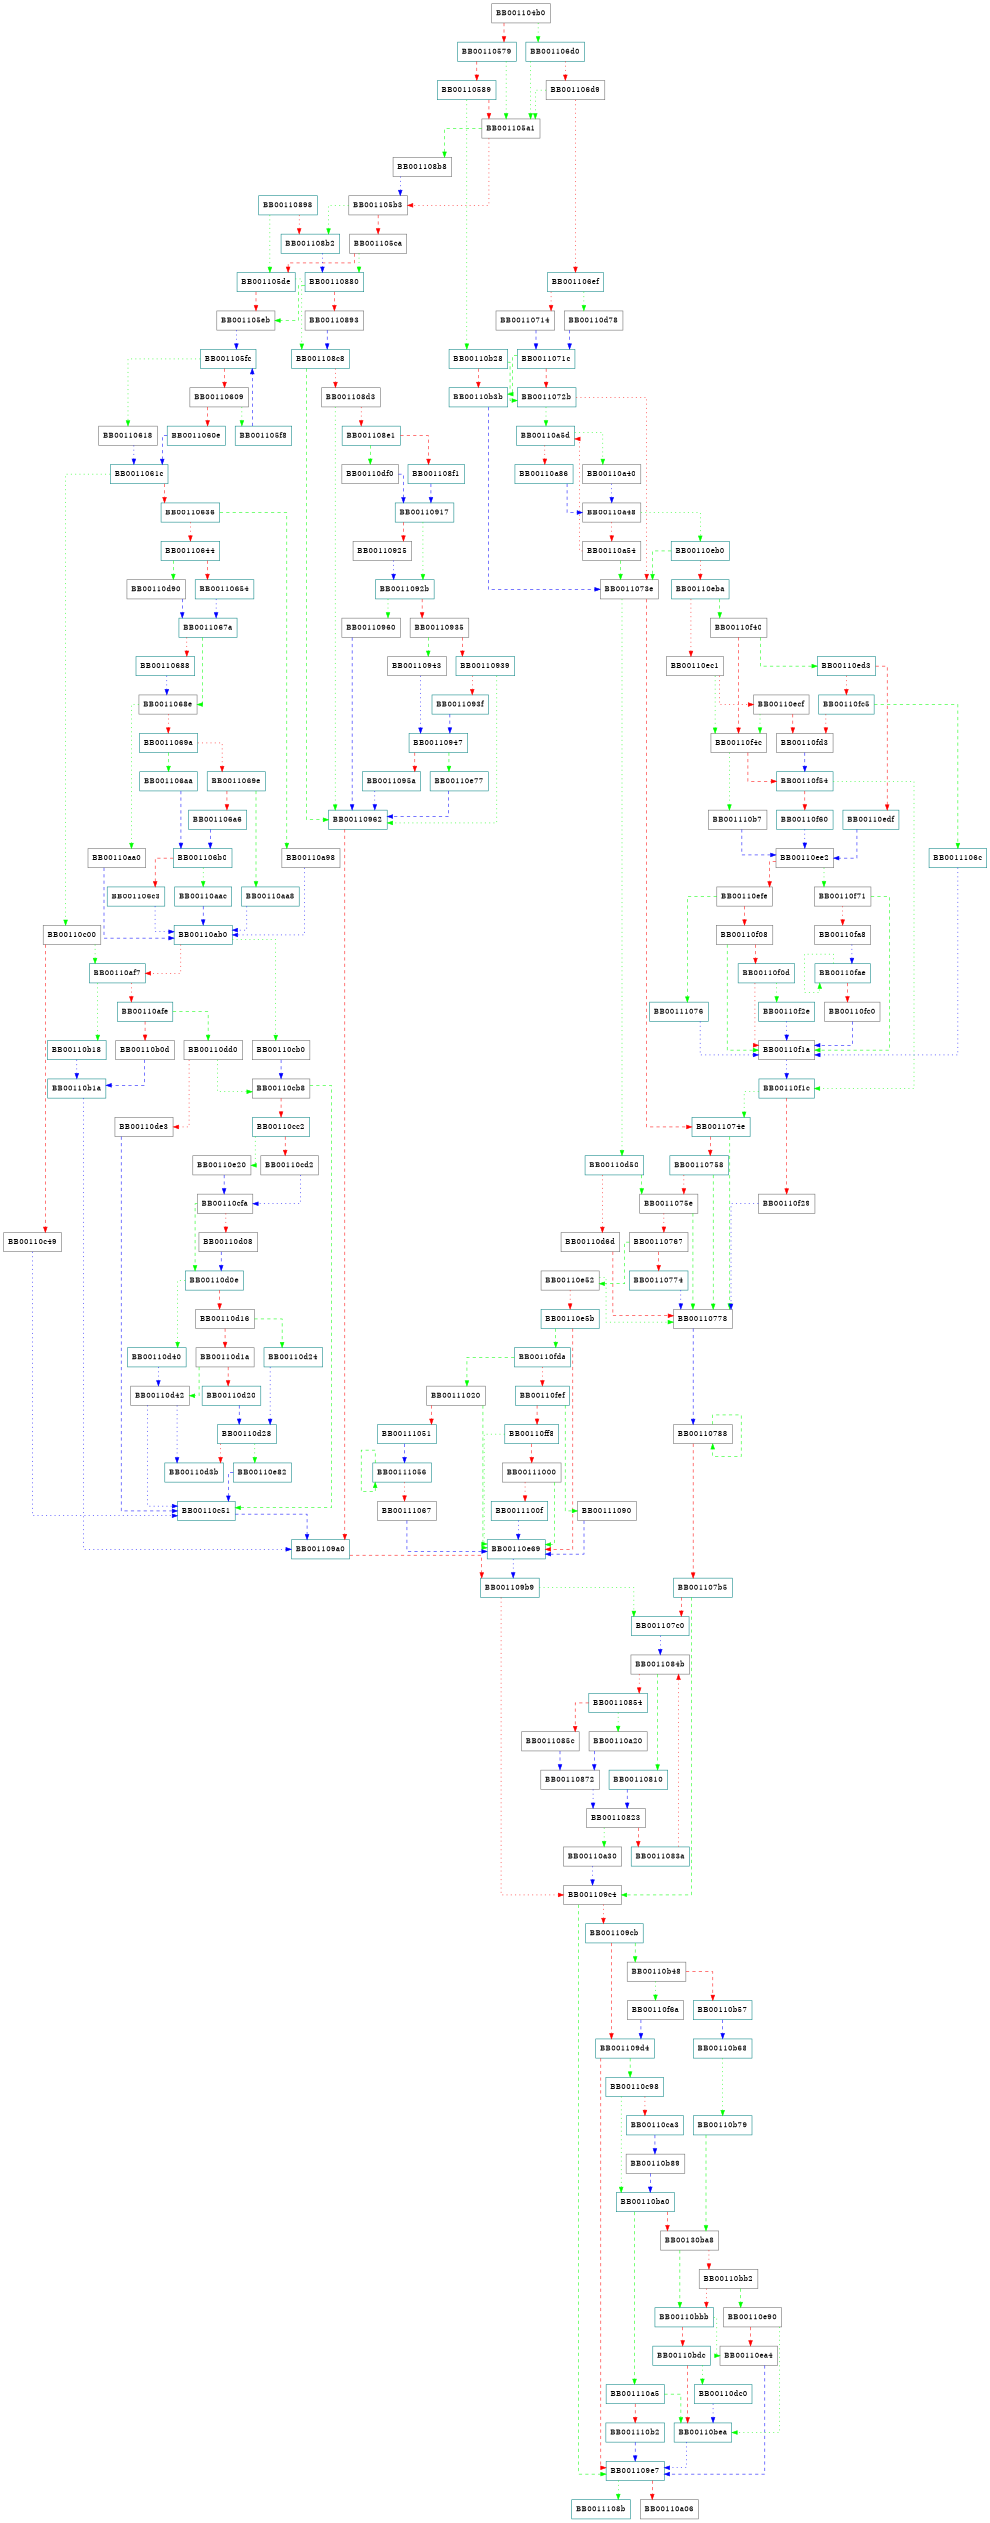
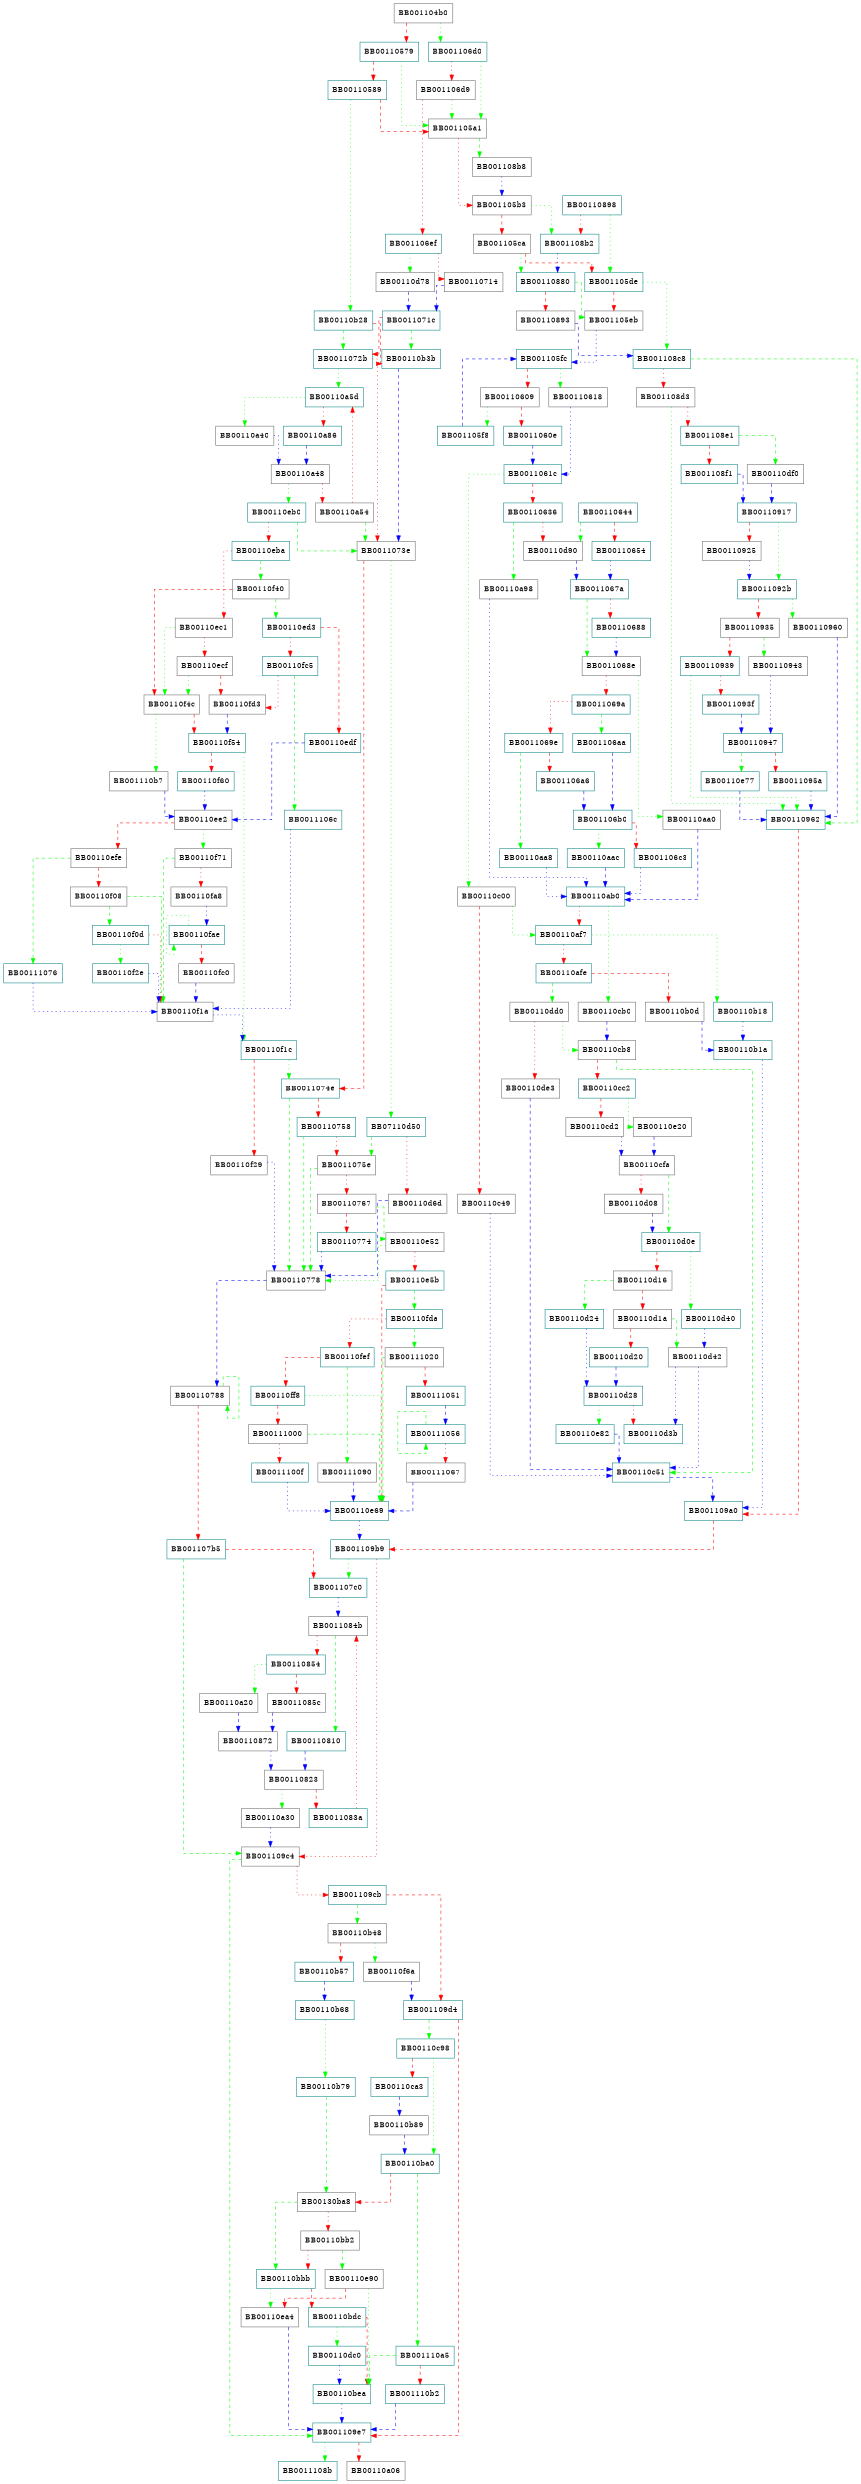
  digraph {
    splines=ortho
    node [color=teal shape=box]
    edge [color=red style=dashed]
    BB001104b0 [color=gray40]
    BB001106d0
    BB00110579
    BB001105a1 [color=gray40]
    BB001106d9 [color=gray40]
    BB00110589
    BB001108b8 [color=gray40]
    BB001105b3 [color=gray40]
    BB001106ef
    BB00110b28
    BB001105ca [color=gray40]
    BB001108b2
    BB00110b3b
    BB0011072b
    BB0011073e [color=gray40]
    BB00110a5d
    BB00110898
    BB001105de
    BB00110880
    BB001105eb [color=gray40]
    BB001108c8
    BB00110893 [color=gray40]
    BB001105fc
    BB00110962
    BB001108d3 [color=gray40]
    BB001109a0
    BB001108e1
    BB00110618 [color=gray40]
    BB00110609 [color=gray40]
    BB0011061c
    BB001105f8
    BB0011060e
    BB00110c00 [color=gray40]
    BB00110636
    BB00110af7
    BB00110c49 [color=gray40]
    BB00110a98 [color=gray40]
    BB00110644
    BB00110b18
    BB00110afe
    BB00110c51
    BB00110ab0
    BB00110d90 [color=gray40]
    BB00110654
    BB00110cb0 [color=gray40]
    BB0011067a
    BB0011068e [color=gray40]
    BB00110688
    BB00110aa0 [color=gray40]
    BB0011069a
    BB001106aa
    BB0011069e
    BB001106b0
    BB00110aa8
    BB001106a6
    BB00110aac
    BB001106c3
    BB00110cb8 [color=gray40]
    BB00110d78 [color=gray40]
    BB00110714 [color=gray40]
    BB0011071c
-   BB00110d50
+   BB00110d50 [label=BB07110d50]
    BB0011074e
    BB00110a40 [color=gray40]
    BB00110a86
    BB00110a48 [color=gray40]
    BB0011075e [color=gray40]
    BB00110d6d [color=gray40]
    BB00110778 [color=gray40]
    BB00110758
    BB00110767 [color=gray40]
    BB00110788 [color=gray40]
    BB001107b5
    BB00110e52 [color=gray40]
    BB00110774
    BB00110e5b
    BB00110fda
    BB00110e69
    BB001109c4 [color=gray40]
    BB001107c0
    BB001109e7
    BB001109cb
    BB0011084b [color=gray40]
    BB0011108b
    BB00110a06 [color=gray40]
    BB00110b48 [color=gray40]
    BB001109d4
    BB00110810
    BB00110854
    BB00110823 [color=gray40]
    BB00110a20 [color=gray40]
    BB0011085c [color=gray40]
    BB00110a30 [color=gray40]
    BB0011083a
    BB00110872 [color=gray40]
    BB001109b9
    BB00110df0 [color=gray40]
    BB001108f1
    BB00110917
    BB0011092b
    BB00110925 [color=gray40]
    BB00110960 [color=gray40]
    BB00110935 [color=gray40]
    BB00110943 [color=gray40]
    BB00110939
    BB00110947
    BB0011093f
    BB00110e77
    BB0011095a
    BB00110f6a [color=gray40]
    BB00110b57
    BB00110c98
    BB00110b68
    BB00110ba0
    BB00110ca3
    n116 [color=gray40 label=BB00130ba8]
    BB001110a5
    BB00110b89 [color=gray40]
    BB00110eb0
    BB00110a54 [color=gray40]
    BB00110eba
    BB00110f40 [color=gray40]
    BB00110ec1 [color=gray40]
    BB00110cc2
    BB00110b1a
    BB00110dd0 [color=gray40]
    BB00110b0d [color=gray40]
    BB00110de3 [color=gray40]
    BB00110b79
    BB00110bbb
    BB00110bb2 [color=gray40]
    BB00110ea4 [color=gray40]
    BB00110bdc
    BB00110e90 [color=gray40]
    BB00110bea
    BB001110b2
    BB00110dc0
    BB00110e20 [color=gray40]
    BB00110cd2 [color=gray40]
    BB00110cfa [color=gray40]
    BB00110d0e
    BB00110d08 [color=gray40]
    BB00110d40
    BB00110d16 [color=gray40]
    BB00110d42 [color=gray40]
    BB00110d24
    BB00110d1a [color=gray40]
    BB00110d3b
    BB00110d28
    BB00110d20
    BB00110e82
    BB00111020 [color=gray40]
    BB00110fef
    BB00111051
    BB00111090 [color=gray40]
    BB00110ff8
    BB00110f4c [color=gray40]
    BB00110ed3
    BB00110ecf [color=gray40]
    BB001110b7 [color=gray40]
    BB00110f54
    BB00110fc5
    BB00110edf
    BB00110fd3 [color=gray40]
    BB00110ee2 [color=gray40]
    BB00110f1c
    BB00110f60
    BB0011106c
    BB00110f1a [color=gray40]
    BB00110f71 [color=gray40]
    BB00110efe [color=gray40]
    BB00110fa8 [color=gray40]
    BB00111076
    BB00110f08 [color=gray40]
    BB00110fae
    BB00110f0d
    BB00110f2e
    BB00110f29 [color=gray40]
    BB00110fc0 [color=gray40]
    BB00111056
    BB00111000 [color=gray40]
    BB0011100f
    BB00111067 [color=gray40]
    BB001104b0 -> BB001106d0 [color=green style=dotted]
    BB001104b0 -> BB00110579
    BB001106d0 -> BB001105a1 [color=green style=dotted]
    BB001106d0 -> BB001106d9 [style=dotted]
    BB00110579 -> BB001105a1 [color=green style=dotted]
    BB00110579 -> BB00110589
    BB001105a1 -> BB001108b8 [color=green]
    BB001105a1 -> BB001105b3 [style=dotted]
    BB001106d9 -> BB001105a1 [color=green style=dotted]
    BB001106d9 -> BB001106ef [style=dotted]
    BB00110589 -> BB001105a1
    BB00110589 -> BB00110b28 [color=green style=dotted]
    BB001108b8 -> BB001105b3 [color=blue style=dotted]
    BB001105b3 -> BB001105ca
    BB001105b3 -> BB001108b2 [color=green style=dotted]
    BB001106ef -> BB00110d78 [color=green style=dotted]
    BB001106ef -> BB00110714 [style=dotted]
    BB00110b28 -> BB00110b3b
    BB00110b28 -> BB0011072b [color=green]
    BB001105ca -> BB001105de
    BB001105ca -> BB00110880 [color=green style=dotted]
    BB001108b2 -> BB00110880 [color=blue style=dotted]
    BB00110b3b -> BB0011073e [color=blue]
    BB0011072b -> BB0011073e [style=dotted]
    BB0011072b -> BB00110a5d [color=green style=dotted]
    BB0011073e -> BB00110d50 [color=green style=dotted]
    BB0011073e -> BB0011074e
    BB00110a5d -> BB00110a40 [color=green style=dotted]
    BB00110a5d -> BB00110a86 [style=dotted]
    BB00110898 -> BB001108b2 [style=dotted]
    BB00110898 -> BB001105de [color=green style=dotted]
    BB001105de -> BB001105eb
    BB001105de -> BB001108c8 [color=green style=dotted]
    BB00110880 -> BB001105eb [color=green]
    BB00110880 -> BB00110893
    BB001105eb -> BB001105fc [color=blue style=dotted]
    BB001108c8 -> BB00110962 [color=green]
    BB001108c8 -> BB001108d3 [style=dotted]
    BB00110893 -> BB001108c8 [color=blue]
    BB001105fc -> BB00110618 [color=green style=dotted]
    BB001105fc -> BB00110609
    BB00110962 -> BB001109a0
    BB001108d3 -> BB00110962 [color=green style=dotted]
    BB001108d3 -> BB001108e1 [style=dotted]
    BB001109a0 -> BB001109b9
    BB001108e1 -> BB00110df0 [color=green]
    BB001108e1 -> BB001108f1
    BB00110618 -> BB0011061c [color=blue style=dotted]
    BB00110609 -> BB001105f8 [color=green style=dotted]
    BB00110609 -> BB0011060e
    BB0011061c -> BB00110c00 [color=green style=dotted]
    BB0011061c -> BB00110636
    BB001105f8 -> BB001105fc [color=blue]
    BB0011060e -> BB0011061c [color=blue]
    BB00110c00 -> BB00110af7 [color=green style=dotted]
    BB00110c00 -> BB00110c49
    BB00110636 -> BB00110a98 [color=green]
-   BB00110636 -> BB00110644 [style=dotted]
+   BB00110636 -> BB00110d90 [style=dotted]
    BB00110af7 -> BB00110b18 [color=green style=dotted]
    BB00110af7 -> BB00110afe [style=dotted]
    BB00110c49 -> BB00110c51 [color=blue style=dotted]
    BB00110a98 -> BB00110ab0 [color=blue style=dotted]
    BB00110644 -> BB00110d90 [color=green]
    BB00110644 -> BB00110654
    BB00110b18 -> BB00110b1a [color=blue style=dotted]
    BB00110afe -> BB00110dd0 [color=green]
    BB00110afe -> BB00110b0d
    BB00110c51 -> BB001109a0 [color=blue]
    BB00110ab0 -> BB00110af7 [style=dotted]
    BB00110ab0 -> BB00110cb0 [color=green style=dotted]
    BB00110d90 -> BB0011067a [color=blue]
    BB00110654 -> BB0011067a [color=blue style=dotted]
    BB00110cb0 -> BB00110cb8 [color=blue]
    BB0011067a -> BB0011068e [color=green]
    BB0011067a -> BB00110688 [style=dotted]
    BB0011068e -> BB00110aa0 [color=green style=dotted]
    BB0011068e -> BB0011069a [style=dotted]
    BB00110688 -> BB0011068e [color=blue style=dotted]
    BB00110aa0 -> BB00110ab0 [color=blue]
    BB0011069a -> BB001106aa [color=green]
    BB0011069a -> BB0011069e [style=dotted]
    BB001106aa -> BB001106b0 [color=blue]
    BB0011069e -> BB00110aa8 [color=green]
    BB0011069e -> BB001106a6
    BB001106b0 -> BB00110aac [color=green style=dotted]
    BB001106b0 -> BB001106c3
    BB00110aa8 -> BB00110ab0 [color=blue style=dotted]
    BB001106a6 -> BB001106b0 [color=blue]
    BB00110aac -> BB00110ab0 [color=blue]
    BB001106c3 -> BB00110ab0 [color=blue style=dotted]
    BB00110cb8 -> BB00110c51 [color=green]
    BB00110cb8 -> BB00110cc2
    BB00110d78 -> BB0011071c [color=blue]
    BB00110714 -> BB0011071c [color=blue]
    BB0011071c -> BB00110b3b [color=green]
    BB0011071c -> BB0011072b
    BB00110d50 -> BB0011075e [color=green]
    BB00110d50 -> BB00110d6d [style=dotted]
    BB0011074e -> BB00110778 [color=green]
    BB0011074e -> BB00110758
    BB00110a40 -> BB00110a48 [color=blue style=dotted]
    BB00110a86 -> BB00110a48 [color=blue]
    BB00110a48 -> BB00110eb0 [color=green style=dotted]
    BB00110a48 -> BB00110a54 [style=dotted]
    BB0011075e -> BB00110778 [color=green]
    BB0011075e -> BB00110767 [style=dotted]
-   BB00110d6d -> BB00110778
+   BB00110d6d -> BB00110778 [color=blue]
    BB00110778 -> BB00110788 [color=blue]
    BB00110758 -> BB0011075e [style=dotted]
    BB00110758 -> BB00110778 [color=green]
    BB00110767 -> BB00110e52 [color=green]
    BB00110767 -> BB00110774
    BB00110788 -> BB00110788 [color=green]
    BB00110788 -> BB001107b5
    BB001107b5 -> BB001109c4 [color=green]
    BB001107b5 -> BB001107c0
    BB00110e52 -> BB00110778 [color=green style=dotted]
    BB00110e52 -> BB00110e5b [style=dotted]
    BB00110774 -> BB00110778 [color=blue style=dotted]
    BB00110e5b -> BB00110fda [color=green]
    BB00110e5b -> BB00110e69
    BB00110fda -> BB00111020 [color=green]
    BB00110fda -> BB00110fef [style=dotted]
    BB00110e69 -> BB001109b9 [color=blue style=dotted]
    BB001109c4 -> BB001109e7 [color=green]
    BB001109c4 -> BB001109cb [style=dotted]
    BB001107c0 -> BB0011084b [color=blue style=dotted]
    BB001109e7 -> BB0011108b [color=green style=dotted]
    BB001109e7 -> BB00110a06
    BB001109cb -> BB00110b48 [color=green]
    BB001109cb -> BB001109d4
    BB0011084b -> BB00110810 [color=green]
    BB0011084b -> BB00110854 [style=dotted]
    BB00110b48 -> BB00110f6a [color=green style=dotted]
    BB00110b48 -> BB00110b57
    BB001109d4 -> BB001109e7
    BB001109d4 -> BB00110c98 [color=green]
    BB00110810 -> BB00110823 [color=blue]
    BB00110854 -> BB00110a20 [color=green style=dotted]
    BB00110854 -> BB0011085c
    BB00110823 -> BB00110a30 [color=green style=dotted]
    BB00110823 -> BB0011083a
    BB00110a20 -> BB00110872 [color=blue]
    BB0011085c -> BB00110872 [color=blue]
    BB00110a30 -> BB001109c4 [color=blue style=dotted]
    BB0011083a -> BB0011084b [style=dotted]
    BB00110872 -> BB00110823 [color=blue style=dotted]
    BB001109b9 -> BB001109c4 [style=dotted]
    BB001109b9 -> BB001107c0 [color=green style=dotted]
    BB00110df0 -> BB00110917 [color=blue]
    BB001108f1 -> BB00110917 [color=blue]
    BB00110917 -> BB0011092b [color=green style=dotted]
    BB00110917 -> BB00110925
    BB0011092b -> BB00110960 [color=green style=dotted]
    BB0011092b -> BB00110935
    BB00110925 -> BB0011092b [color=blue style=dotted]
    BB00110960 -> BB00110962 [color=blue]
    BB00110935 -> BB00110943 [color=green]
    BB00110935 -> BB00110939
    BB00110943 -> BB00110947 [color=blue style=dotted]
    BB00110939 -> BB00110962 [color=green style=dotted]
    BB00110939 -> BB0011093f [style=dotted]
    BB00110947 -> BB00110e77 [color=green]
    BB00110947 -> BB0011095a
    BB0011093f -> BB00110947 [color=blue]
    BB00110e77 -> BB00110962 [color=blue]
    BB0011095a -> BB00110962 [color=blue style=dotted]
    BB00110f6a -> BB001109d4 [color=blue]
    BB00110b57 -> BB00110b68 [color=blue]
    BB00110c98 -> BB00110ba0 [color=green style=dotted]
-   BB00110c98 -> BB00110ca3 [style=dotted]
+   BB00110c98 -> BB00110ca3
    BB00110b68 -> BB00110b79 [color=green style=dotted]
    BB00110ba0 -> n116
    BB00110ba0 -> BB001110a5 [color=green]
    BB00110ca3 -> BB00110b89 [color=blue]
    n116 -> BB00110bbb [color=green]
    n116 -> BB00110bb2 [style=dotted]
    BB001110a5 -> BB00110bea [color=green]
    BB001110a5 -> BB001110b2
    BB00110b89 -> BB00110ba0 [color=blue]
    BB00110eb0 -> BB0011073e [color=green]
    BB00110eb0 -> BB00110eba [style=dotted]
    BB00110a54 -> BB0011073e [color=green]
    BB00110a54 -> BB00110a5d [style=dotted]
    BB00110eba -> BB00110f40 [color=green]
    BB00110eba -> BB00110ec1 [style=dotted]
    BB00110f40 -> BB00110f4c
    BB00110f40 -> BB00110ed3 [color=green]
    BB00110ec1 -> BB00110f4c [color=green style=dotted]
    BB00110ec1 -> BB00110ecf [style=dotted]
    BB00110cc2 -> BB00110e20 [color=green style=dotted]
    BB00110cc2 -> BB00110cd2
    BB00110b1a -> BB001109a0 [color=blue style=dotted]
    BB00110dd0 -> BB00110cb8 [color=green style=dotted]
    BB00110dd0 -> BB00110de3 [style=dotted]
    BB00110b0d -> BB00110b1a [color=blue]
    BB00110de3 -> BB00110c51 [color=blue]
    BB00110b79 -> n116 [color=green]
    BB00110bbb -> BB00110ea4 [color=green style=dotted]
    BB00110bbb -> BB00110bdc
    BB00110bb2 -> BB00110bbb [style=dotted]
    BB00110bb2 -> BB00110e90 [color=green]
    BB00110ea4 -> BB001109e7 [color=blue]
    BB00110bdc -> BB00110bea
    BB00110bdc -> BB00110dc0 [color=green style=dotted]
    BB00110e90 -> BB00110ea4
    BB00110e90 -> BB00110bea [color=green style=dotted]
    BB00110bea -> BB001109e7 [color=blue style=dotted]
    BB001110b2 -> BB001109e7 [color=blue]
    BB00110dc0 -> BB00110bea [color=blue style=dotted]
    BB00110e20 -> BB00110cfa [color=blue]
    BB00110cd2 -> BB00110cfa [color=blue style=dotted]
    BB00110cfa -> BB00110d0e [color=green]
    BB00110cfa -> BB00110d08 [style=dotted]
    BB00110d0e -> BB00110d40 [color=green style=dotted]
    BB00110d0e -> BB00110d16
    BB00110d08 -> BB00110d0e [color=blue]
    BB00110d40 -> BB00110d42 [color=blue style=dotted]
    BB00110d16 -> BB00110d24 [color=green]
    BB00110d16 -> BB00110d1a
    BB00110d42 -> BB00110c51 [color=blue style=dotted]
    BB00110d42 -> BB00110d3b [color=blue style=dotted]
    BB00110d24 -> BB00110d28 [color=blue style=dotted]
    BB00110d1a -> BB00110d42 [color=green]
    BB00110d1a -> BB00110d20
    BB00110d28 -> BB00110d3b [style=dotted]
    BB00110d28 -> BB00110e82 [color=green style=dotted]
    BB00110d20 -> BB00110d28 [color=blue]
    BB00110e82 -> BB00110c51 [color=blue]
    BB00111020 -> BB00110e69 [color=green]
    BB00111020 -> BB00111051
    BB00110fef -> BB00111090 [color=green]
    BB00110fef -> BB00110ff8
    BB00111051 -> BB00111056 [color=blue]
    BB00111090 -> BB00110e69 [color=blue]
    BB00110ff8 -> BB00110e69 [color=green style=dotted]
    BB00110ff8 -> BB00111000
    BB00110f4c -> BB001110b7 [color=green style=dotted]
    BB00110f4c -> BB00110f54
    BB00110ed3 -> BB00110fc5 [style=dotted]
    BB00110ed3 -> BB00110edf
    BB00110ecf -> BB00110f4c [color=green style=dotted]
    BB00110ecf -> BB00110fd3
    BB001110b7 -> BB00110ee2 [color=blue]
    BB00110f54 -> BB00110f1c [color=green style=dotted]
    BB00110f54 -> BB00110f60
    BB00110fc5 -> BB00110fd3 [style=dotted]
    BB00110fc5 -> BB0011106c [color=green]
    BB00110edf -> BB00110ee2 [color=blue]
    BB00110fd3 -> BB00110f54 [color=blue]
    BB00110ee2 -> BB00110f71 [color=green style=dotted]
    BB00110ee2 -> BB00110efe
    BB00110f1c -> BB0011074e [color=green style=dotted]
    BB00110f1c -> BB00110f29
    BB00110f60 -> BB00110ee2 [color=blue style=dotted]
    BB0011106c -> BB00110f1a [color=blue style=dotted]
    BB00110f1a -> BB00110f1c [color=blue style=dotted]
    BB00110f71 -> BB00110f1a [color=green]
    BB00110f71 -> BB00110fa8 [style=dotted]
    BB00110efe -> BB00111076 [color=green]
    BB00110efe -> BB00110f08
    BB00110fa8 -> BB00110fae [color=blue style=dotted]
    BB00111076 -> BB00110f1a [color=blue style=dotted]
    BB00110f08 -> BB00110f1a [color=green]
-   BB00110f08 -> BB00110f0d
+   BB00110f08 -> BB00110f0d [color=green]
    BB00110fae -> BB00110fae [color=green style=dotted]
    BB00110fae -> BB00110fc0
    BB00110f0d -> BB00110f1a [style=dotted]
    BB00110f0d -> BB00110f2e [color=green style=dotted]
    BB00110f2e -> BB00110f1a [color=blue style=dotted]
    BB00110f29 -> BB00110778 [color=blue style=dotted]
    BB00110fc0 -> BB00110f1a [color=blue]
    BB00111056 -> BB00111056 [color=green]
    BB00111056 -> BB00111067 [style=dotted]
    BB00111000 -> BB00110e69 [color=green]
    BB00111000 -> BB0011100f [style=dotted]
    BB0011100f -> BB00110e69 [color=blue style=dotted]
    BB00111067 -> BB00110e69 [color=blue]
  }
